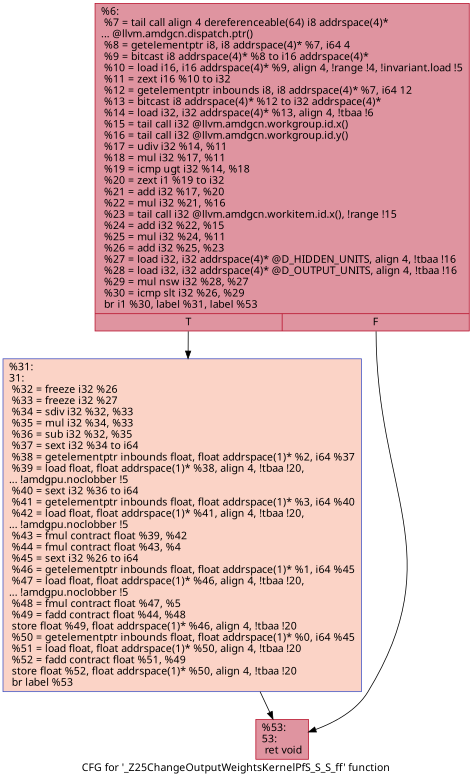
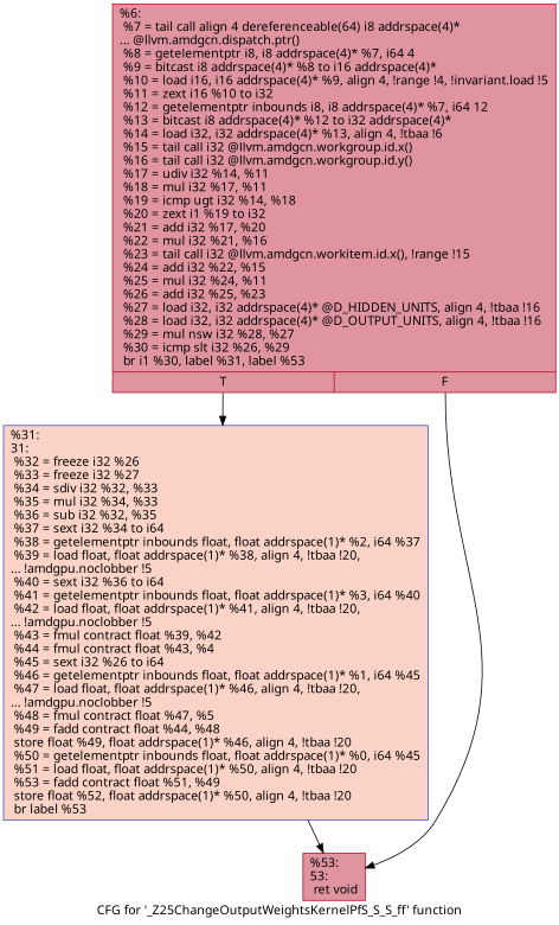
  digraph {
    label="CFG for '_Z25ChangeOutputWeightsKernelPfS_S_S_ff' function"
    fontname="Noto Sans"
    node [color="#b70d28ff" fillcolor="#b70d2870" shape=record style=filled fontname="Noto Sans"]
    edge [fontname="Noto Sans"]
    n1 [label="{%6:\l  %7 = tail call align 4 dereferenceable(64) i8 addrspace(4)*\l... @llvm.amdgcn.dispatch.ptr()\l  %8 = getelementptr i8, i8 addrspace(4)* %7, i64 4\l  %9 = bitcast i8 addrspace(4)* %8 to i16 addrspace(4)*\l  %10 = load i16, i16 addrspace(4)* %9, align 4, !range !4, !invariant.load !5\l  %11 = zext i16 %10 to i32\l  %12 = getelementptr inbounds i8, i8 addrspace(4)* %7, i64 12\l  %13 = bitcast i8 addrspace(4)* %12 to i32 addrspace(4)*\l  %14 = load i32, i32 addrspace(4)* %13, align 4, !tbaa !6\l  %15 = tail call i32 @llvm.amdgcn.workgroup.id.x()\l  %16 = tail call i32 @llvm.amdgcn.workgroup.id.y()\l  %17 = udiv i32 %14, %11\l  %18 = mul i32 %17, %11\l  %19 = icmp ugt i32 %14, %18\l  %20 = zext i1 %19 to i32\l  %21 = add i32 %17, %20\l  %22 = mul i32 %21, %16\l  %23 = tail call i32 @llvm.amdgcn.workitem.id.x(), !range !15\l  %24 = add i32 %22, %15\l  %25 = mul i32 %24, %11\l  %26 = add i32 %25, %23\l  %27 = load i32, i32 addrspace(4)* @D_HIDDEN_UNITS, align 4, !tbaa !16\l  %28 = load i32, i32 addrspace(4)* @D_OUTPUT_UNITS, align 4, !tbaa !16\l  %29 = mul nsw i32 %28, %27\l  %30 = icmp slt i32 %26, %29\l  br i1 %30, label %31, label %53\l|{<s0>T|<s1>F}}"]
-   n2 [color="#3d50c3ff" fillcolor="#f59c7d70" label="{%31:\l31:                                               \l  %32 = freeze i32 %26\l  %33 = freeze i32 %27\l  %34 = sdiv i32 %32, %33\l  %35 = mul i32 %34, %33\l  %36 = sub i32 %32, %35\l  %37 = sext i32 %34 to i64\l  %38 = getelementptr inbounds float, float addrspace(1)* %2, i64 %37\l  %39 = load float, float addrspace(1)* %38, align 4, !tbaa !20,\l... !amdgpu.noclobber !5\l  %40 = sext i32 %36 to i64\l  %41 = getelementptr inbounds float, float addrspace(1)* %3, i64 %40\l  %42 = load float, float addrspace(1)* %41, align 4, !tbaa !20,\l... !amdgpu.noclobber !5\l  %43 = fmul contract float %39, %42\l  %44 = fmul contract float %43, %4\l  %45 = sext i32 %26 to i64\l  %46 = getelementptr inbounds float, float addrspace(1)* %1, i64 %45\l  %47 = load float, float addrspace(1)* %46, align 4, !tbaa !20,\l... !amdgpu.noclobber !5\l  %48 = fmul contract float %47, %5\l  %49 = fadd contract float %44, %48\l  store float %49, float addrspace(1)* %46, align 4, !tbaa !20\l  %50 = getelementptr inbounds float, float addrspace(1)* %0, i64 %45\l  %51 = load float, float addrspace(1)* %50, align 4, !tbaa !20\l  %52 = fadd contract float %51, %49\l  store float %52, float addrspace(1)* %50, align 4, !tbaa !20\l  br label %53\l}"]
+   n2 [color="#3d50c3ff" fillcolor="#f59c7d70" label="{%31:\l31:                                               \l  %32 = freeze i32 %26\l  %33 = freeze i32 %27\l  %34 = sdiv i32 %32, %33\l  %35 = mul i32 %34, %33\l  %36 = sub i32 %32, %35\l  %37 = sext i32 %34 to i64\l  %38 = getelementptr inbounds float, float addrspace(1)* %2, i64 %37\l  %39 = load float, float addrspace(1)* %38, align 4, !tbaa !20,\l... !amdgpu.noclobber !5\l  %40 = sext i32 %36 to i64\l  %41 = getelementptr inbounds float, float addrspace(1)* %3, i64 %40\l  %42 = load float, float addrspace(1)* %41, align 4, !tbaa !20,\l... !amdgpu.noclobber !5\l  %43 = fmul contract float %39, %42\l  %44 = fmul contract float %43, %4\l  %45 = sext i32 %26 to i64\l  %46 = getelementptr inbounds float, float addrspace(1)* %1, i64 %45\l  %47 = load float, float addrspace(1)* %46, align 4, !tbaa !20,\l... !amdgpu.noclobber !5\l  %48 = fmul contract float %47, %5\l  %49 = fadd contract float %44, %48\l  store float %49, float addrspace(1)* %46, align 4, !tbaa !20\l  %50 = getelementptr inbounds float, float addrspace(1)* %0, i64 %45\l  %51 = load float, float addrspace(1)* %50, align 4, !tbaa !20\l  %53 = fadd contract float %51, %49\l  store float %52, float addrspace(1)* %50, align 4, !tbaa !20\l  br label %53\l}"]
    n3 [label="{%53:\l53:                                               \l  ret void\l}"]
    n1 -> n2 [tailport=s0]
    n1 -> n3 [tailport=s1]
    n2 -> n3
  }
